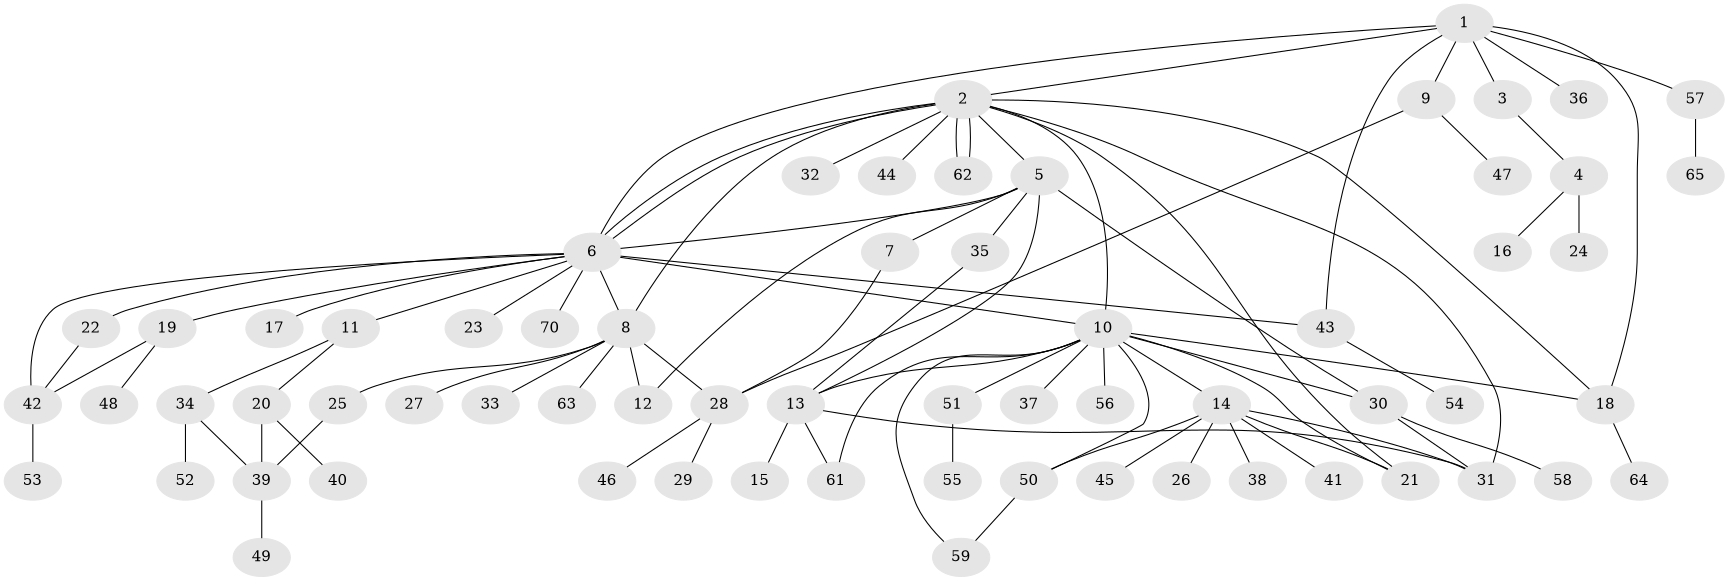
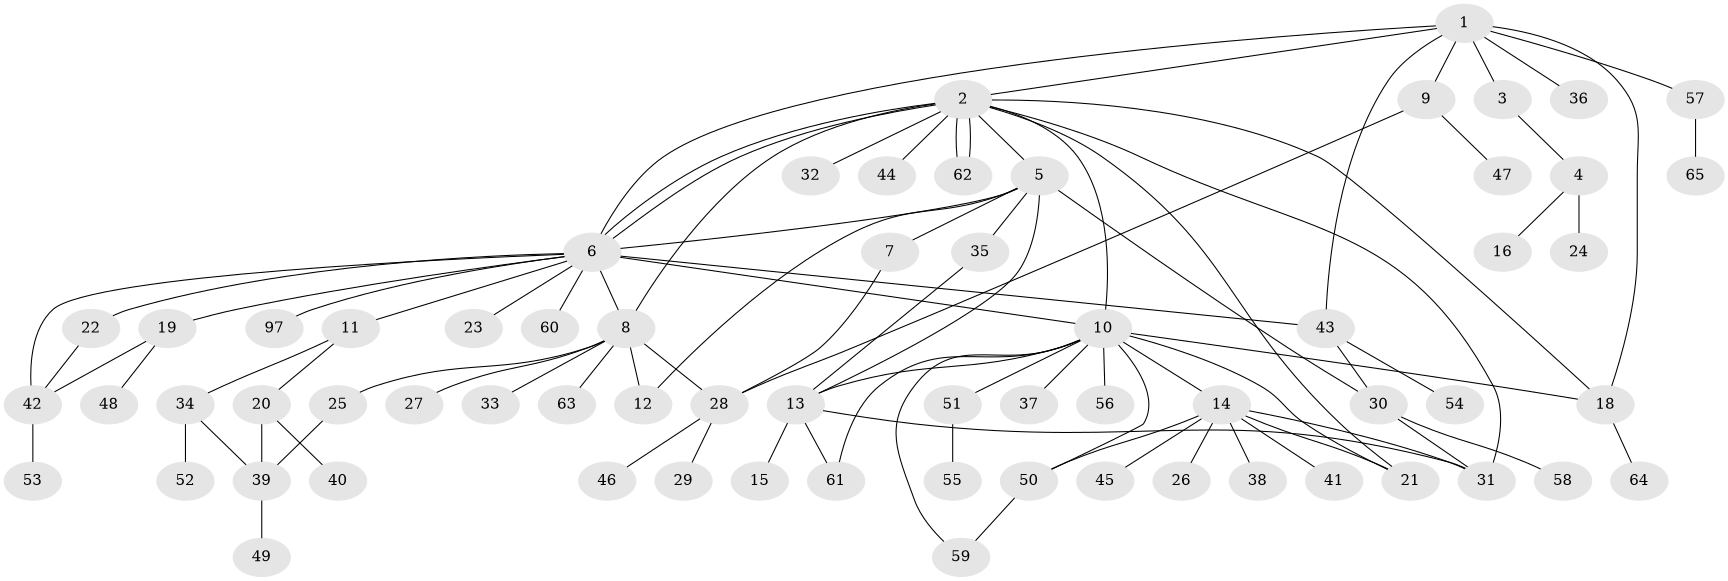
  graph {
    node [color=gray90 style=filled]
    1
    2
    3
    6
    9
    18
    36
    43
    57
    5
    8
    10
    21
    31
    32
    44
    62
    4
    11
-   17
+   17 [label=97]
    19
    22
    23
    42
-   60 [label=70]
+   60
    28
    47
    64
    20
    39
    40
    54
    65
    7
    12
    13
    30
    35
    25
    27
    33
    63
    14
    37
    50
    51
    56
    59
    61
    16
    24
    15
    58
    34
    48
    53
    29
    46
    26
    38
    41
    45
    55
    52
    49
    1 -- 2
    1 -- 3
    1 -- 6
    1 -- 9
    1 -- 18
    1 -- 36
    1 -- 43
    1 -- 57
    2 -- 6
    2 -- 6
    2 -- 18
    2 -- 5
    2 -- 8
    2 -- 10
    2 -- 21
    2 -- 31
    2 -- 32
    2 -- 44
    2 -- 62
    2 -- 62
    3 -- 4
    6 -- 43
    6 -- 8
    6 -- 10
    6 -- 11
    6 -- 17
    6 -- 19
    6 -- 22
    6 -- 23
    6 -- 42
    6 -- 60
    9 -- 28
    9 -- 47
    18 -- 64
    43 -- 54
    57 -- 65
    5 -- 6
    5 -- 7
    5 -- 12
    5 -- 13
    5 -- 30
    5 -- 35
    8 -- 28
    8 -- 12
    8 -- 25
    8 -- 27
    8 -- 33
    8 -- 63
    10 -- 18
    10 -- 21
    10 -- 13
-   10 -- 30
+   43 -- 30
    10 -- 14
    10 -- 37
    10 -- 50
    10 -- 51
    10 -- 56
    10 -- 59
    10 -- 61
    4 -- 16
    4 -- 24
    11 -- 20
    11 -- 34
    19 -- 42
    19 -- 48
    22 -- 42
    42 -- 53
    28 -- 29
    28 -- 46
    20 -- 39
    20 -- 40
    39 -- 49
    7 -- 28
    13 -- 31
    13 -- 61
    13 -- 15
    30 -- 31
    30 -- 58
    35 -- 13
    25 -- 39
    14 -- 21
    14 -- 31
    14 -- 50
    14 -- 26
    14 -- 38
    14 -- 41
    14 -- 45
    50 -- 59
    51 -- 55
    34 -- 39
    34 -- 52
  }
